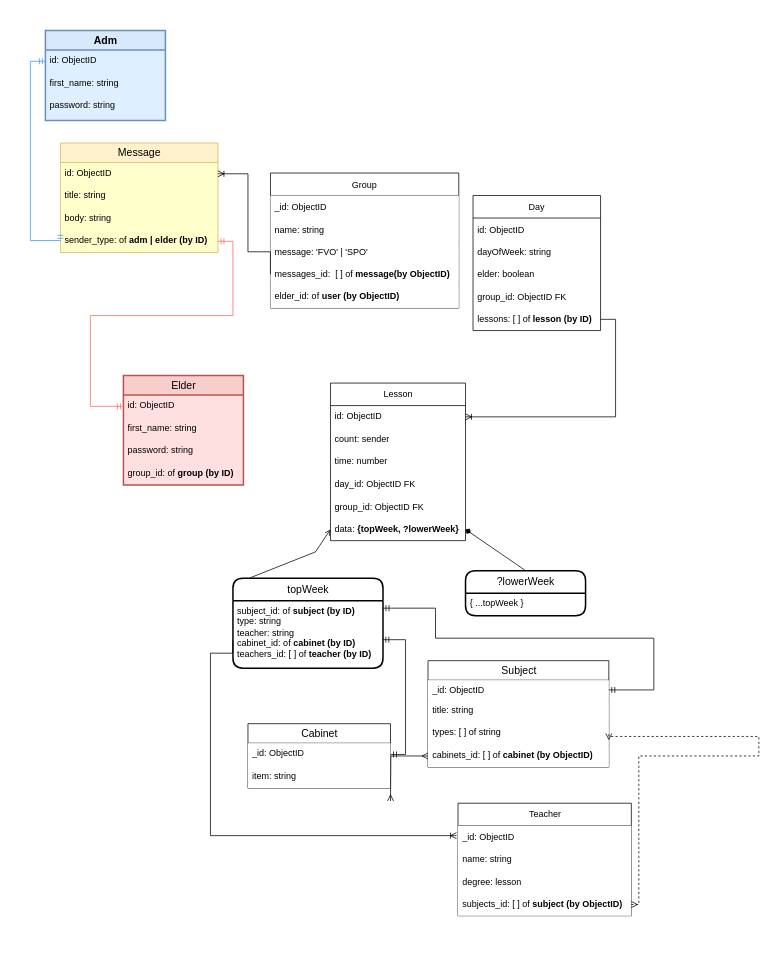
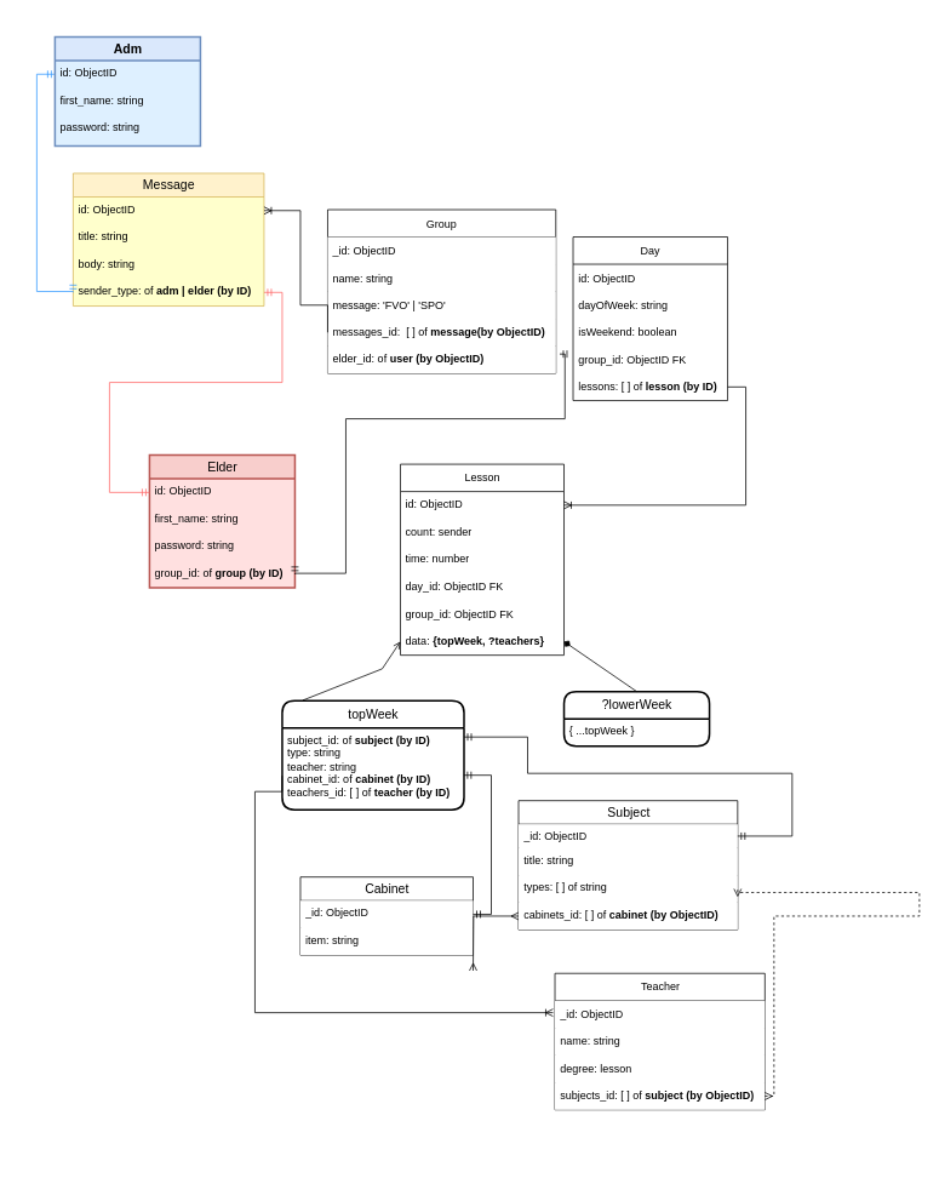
  <mxCell id="0" />
  <mxCell id="1" parent="0" />
  <mxCell id="2" value="" style="rounded=0;whiteSpace=wrap;html=1;shadow=0;dashed=1;strokeColor=none;strokeWidth=2;fillColor=none;gradientColor=#ffffff;" parent="1" vertex="1"><mxGeometry x="20" y="20" width="850" height="1260" as="geometry" /></mxCell>
  <mxCell id="3" value="Group" style="swimlane;fontStyle=0;childLayout=stackLayout;horizontal=1;startSize=30;horizontalStack=0;resizeParent=1;resizeParentMax=0;resizeLast=0;collapsible=1;marginBottom=0;fillColor=#FFFFFF;" parent="1" vertex="1"><mxGeometry x="360" y="230" width="251" height="180" as="geometry"><mxRectangle x="339" y="209" width="70" height="30" as="alternateBounds" /></mxGeometry></mxCell>
  <mxCell id="4" value="_id: ObjectID" style="text;strokeColor=none;fillColor=#FFFFFF;align=left;verticalAlign=middle;spacingLeft=4;spacingRight=4;overflow=hidden;points=[[0,0.5],[1,0.5]];portConstraint=eastwest;rotatable=0;" parent="3" vertex="1"><mxGeometry y="30" width="251" height="30" as="geometry" /></mxCell>
  <mxCell id="5" value="name: string    " style="text;strokeColor=none;fillColor=#FFFFFF;align=left;verticalAlign=middle;spacingLeft=4;spacingRight=4;overflow=hidden;points=[[0,0.5],[1,0.5]];portConstraint=eastwest;rotatable=0;" parent="3" vertex="1"><mxGeometry y="60" width="251" height="30" as="geometry" /></mxCell>
  <mxCell id="6" value="message: 'FVO' | 'SPO'" style="text;strokeColor=none;fillColor=#FFFFFF;align=left;verticalAlign=middle;spacingLeft=4;spacingRight=4;overflow=hidden;points=[[0,0.5],[1,0.5]];portConstraint=eastwest;rotatable=0;" parent="3" vertex="1"><mxGeometry y="90" width="251" height="30" as="geometry" /></mxCell>
  <mxCell id="7" value="&lt;span style=&quot;font-weight: normal;&quot;&gt;messages_id:&amp;nbsp;&amp;nbsp;[ ] of&amp;nbsp;&lt;/span&gt;message(by&amp;nbsp;ObjectID)&amp;nbsp;&amp;nbsp; &amp;nbsp;" style="text;strokeColor=none;fillColor=#FFFFFF;align=left;verticalAlign=middle;spacingLeft=4;spacingRight=4;overflow=hidden;points=[[0,0.5],[1,0.5]];portConstraint=eastwest;rotatable=0;fontStyle=1;html=1;" parent="3" vertex="1"><mxGeometry y="120" width="251" height="30" as="geometry" /></mxCell>
  <mxCell id="8" value="elder_id: of &lt;b&gt;user (&lt;/b&gt;&lt;b&gt;by&amp;nbsp;ObjectID)&lt;/b&gt;" style="text;strokeColor=none;fillColor=#FFFFFF;align=left;verticalAlign=middle;spacingLeft=4;spacingRight=4;overflow=hidden;points=[[0,0.5],[1,0.5]];portConstraint=eastwest;rotatable=0;html=1;" parent="3" vertex="1"><mxGeometry y="150" width="251" height="30" as="geometry" /></mxCell>
  <mxCell id="9" value="Day" style="swimlane;fontStyle=0;childLayout=stackLayout;horizontal=1;startSize=30;horizontalStack=0;resizeParent=1;resizeParentMax=0;resizeLast=0;collapsible=1;marginBottom=0;" parent="1" vertex="1"><mxGeometry x="630" y="260" width="170" height="180" as="geometry" /></mxCell>
  <mxCell id="10" value="id: ObjectID" style="text;strokeColor=none;fillColor=none;align=left;verticalAlign=middle;spacingLeft=4;spacingRight=4;overflow=hidden;points=[[0,0.5],[1,0.5]];portConstraint=eastwest;rotatable=0;" parent="9" vertex="1"><mxGeometry y="30" width="170" height="30" as="geometry" /></mxCell>
  <mxCell id="11" value="dayOfWeek: string" style="text;strokeColor=none;fillColor=none;align=left;verticalAlign=middle;spacingLeft=4;spacingRight=4;overflow=hidden;points=[[0,0.5],[1,0.5]];portConstraint=eastwest;rotatable=0;" parent="9" vertex="1"><mxGeometry y="60" width="170" height="30" as="geometry" /></mxCell>
- <mxCell id="12" value="elder: boolean" style="text;strokeColor=none;fillColor=none;align=left;verticalAlign=middle;spacingLeft=4;spacingRight=4;overflow=hidden;points=[[0,0.5],[1,0.5]];portConstraint=eastwest;rotatable=0;html=1;" parent="9" vertex="1"><mxGeometry y="90" width="170" height="30" as="geometry" /></mxCell>
+ <mxCell id="12" value="isWeekend: boolean" style="text;strokeColor=none;fillColor=none;align=left;verticalAlign=middle;spacingLeft=4;spacingRight=4;overflow=hidden;points=[[0,0.5],[1,0.5]];portConstraint=eastwest;rotatable=0;html=1;" parent="9" vertex="1"><mxGeometry y="90" width="170" height="30" as="geometry" /></mxCell>
  <mxCell id="13" value="group_id: ObjectID FK" style="text;strokeColor=none;fillColor=none;align=left;verticalAlign=middle;spacingLeft=4;spacingRight=4;overflow=hidden;points=[[0,0.5],[1,0.5]];portConstraint=eastwest;rotatable=0;" parent="9" vertex="1"><mxGeometry y="120" width="170" height="30" as="geometry" /></mxCell>
  <mxCell id="14" value="lessons: [ ] of &lt;b&gt;lesson (by ID)&lt;/b&gt;" style="text;strokeColor=none;fillColor=none;align=left;verticalAlign=middle;spacingLeft=4;spacingRight=4;overflow=hidden;points=[[0,0.5],[1,0.5]];portConstraint=eastwest;rotatable=0;html=1;" parent="9" vertex="1"><mxGeometry y="150" width="170" height="30" as="geometry" /></mxCell>
  <mxCell id="15" value="Lesson" style="swimlane;fontStyle=0;childLayout=stackLayout;horizontal=1;startSize=30;horizontalStack=0;resizeParent=1;resizeParentMax=0;resizeLast=0;collapsible=1;marginBottom=0;html=1;" parent="1" vertex="1"><mxGeometry x="440" y="510" width="180" height="210" as="geometry" /></mxCell>
  <mxCell id="16" value="id: ObjectID" style="text;strokeColor=none;fillColor=none;align=left;verticalAlign=middle;spacingLeft=4;spacingRight=4;overflow=hidden;points=[[0,0.5],[1,0.5]];portConstraint=eastwest;rotatable=0;html=1;" parent="15" vertex="1"><mxGeometry y="30" width="180" height="30" as="geometry" /></mxCell>
  <mxCell id="17" value="count: sender" style="text;strokeColor=none;fillColor=none;align=left;verticalAlign=middle;spacingLeft=4;spacingRight=4;overflow=hidden;points=[[0,0.5],[1,0.5]];portConstraint=eastwest;rotatable=0;html=1;" parent="15" vertex="1"><mxGeometry y="60" width="180" height="30" as="geometry" /></mxCell>
  <mxCell id="18" value="time: number" style="text;strokeColor=none;fillColor=none;align=left;verticalAlign=middle;spacingLeft=4;spacingRight=4;overflow=hidden;points=[[0,0.5],[1,0.5]];portConstraint=eastwest;rotatable=0;html=1;" parent="15" vertex="1"><mxGeometry y="90" width="180" height="30" as="geometry" /></mxCell>
  <mxCell id="19" value="day_id: ObjectID FK" style="text;strokeColor=none;fillColor=none;align=left;verticalAlign=middle;spacingLeft=4;spacingRight=4;overflow=hidden;points=[[0,0.5],[1,0.5]];portConstraint=eastwest;rotatable=0;html=1;" parent="15" vertex="1"><mxGeometry y="120" width="180" height="30" as="geometry" /></mxCell>
  <mxCell id="20" value="group_id: ObjectID FK" style="text;strokeColor=none;fillColor=none;align=left;verticalAlign=middle;spacingLeft=4;spacingRight=4;overflow=hidden;points=[[0,0.5],[1,0.5]];portConstraint=eastwest;rotatable=0;html=1;" parent="15" vertex="1"><mxGeometry y="150" width="180" height="30" as="geometry" /></mxCell>
- <mxCell id="21" value="data: &lt;b&gt;{topWeek, ?lowerWeek}&lt;/b&gt;" style="text;strokeColor=none;fillColor=none;align=left;verticalAlign=middle;spacingLeft=4;spacingRight=4;overflow=hidden;points=[[0,0.5],[1,0.5]];portConstraint=eastwest;rotatable=0;html=1;shadow=0;" parent="15" vertex="1"><mxGeometry y="180" width="180" height="30" as="geometry" /></mxCell>
+ <mxCell id="21" value="data: &lt;b&gt;{topWeek, ?teachers}&lt;/b&gt;" style="text;strokeColor=none;fillColor=none;align=left;verticalAlign=middle;spacingLeft=4;spacingRight=4;overflow=hidden;points=[[0,0.5],[1,0.5]];portConstraint=eastwest;rotatable=0;html=1;shadow=0;" parent="15" vertex="1"><mxGeometry y="180" width="180" height="30" as="geometry" /></mxCell>
  <mxCell id="22" value="" style="edgeStyle=orthogonalEdgeStyle;fontSize=12;html=1;endArrow=ERoneToMany;rounded=0;exitX=1;exitY=0.5;exitDx=0;exitDy=0;entryX=1;entryY=0.5;entryDx=0;entryDy=0;" parent="1" source="14" target="16" edge="1"><mxGeometry width="100" height="100" relative="1" as="geometry"><mxPoint x="380" y="705" as="sourcePoint" /><mxPoint x="620" y="590" as="targetPoint" /><Array as="points"><mxPoint x="820" y="425" /><mxPoint x="820" y="555" /></Array></mxGeometry></mxCell>
  <mxCell id="23" value="topWeek" style="swimlane;childLayout=stackLayout;horizontal=1;startSize=30;horizontalStack=0;rounded=1;fontSize=14;fontStyle=0;strokeWidth=2;resizeParent=0;resizeLast=1;shadow=0;dashed=0;align=center;html=1;" parent="1" vertex="1"><mxGeometry x="310" y="770" width="200" height="120" as="geometry" /></mxCell>
  <mxCell id="24" value="subject_id: of &lt;b&gt;subject (by ID)&lt;/b&gt;&lt;br&gt;type: string&lt;br&gt;teacher: string&lt;br&gt;cabinet_id: of&amp;nbsp;&lt;b&gt;cabinet&amp;nbsp;(by ID)&lt;/b&gt;&lt;br&gt;teachers_id: [ ] of&amp;nbsp;&lt;b&gt;teacher (by ID)&lt;/b&gt;" style="align=left;strokeColor=none;fillColor=none;spacingLeft=4;fontSize=12;verticalAlign=top;resizable=0;rotatable=0;part=1;shadow=0;html=1;" parent="23" vertex="1"><mxGeometry y="30" width="200" height="90" as="geometry" /></mxCell>
  <mxCell id="25" value="?lowerWeek" style="swimlane;childLayout=stackLayout;horizontal=1;startSize=30;horizontalStack=0;rounded=1;fontSize=14;fontStyle=0;strokeWidth=2;resizeParent=0;resizeLast=1;shadow=0;dashed=0;align=center;html=1;" parent="1" vertex="1"><mxGeometry x="620" y="760" width="160" height="60" as="geometry" /></mxCell>
  <mxCell id="26" value="{ ...topWeek }&amp;nbsp;" style="align=left;strokeColor=none;fillColor=none;spacingLeft=4;fontSize=12;verticalAlign=top;resizable=0;rotatable=0;part=1;shadow=0;html=1;" parent="25" vertex="1"><mxGeometry y="30" width="160" height="30" as="geometry" /></mxCell>
  <mxCell id="27" value="" style="endArrow=open;html=1;rounded=0;entryX=0;entryY=0.5;entryDx=0;entryDy=0;exitX=0.113;exitY=-0.003;exitDx=0;exitDy=0;exitPerimeter=0;" parent="1" source="23" target="21" edge="1"><mxGeometry width="50" height="50" relative="1" as="geometry"><mxPoint x="410" y="760" as="sourcePoint" /><mxPoint x="480" y="740" as="targetPoint" /><Array as="points"><mxPoint x="420" y="735" /></Array></mxGeometry></mxCell>
  <mxCell id="28" value="" style="endArrow=diamond;html=1;rounded=0;entryX=1;entryY=0.5;entryDx=0;entryDy=0;exitX=0.5;exitY=0;exitDx=0;exitDy=0;" parent="1" source="25" target="21" edge="1"><mxGeometry width="50" height="50" relative="1" as="geometry"><mxPoint x="420" y="760" as="sourcePoint" /><mxPoint x="440" y="715" as="targetPoint" /></mxGeometry></mxCell>
  <mxCell id="29" value="Teacher" style="swimlane;fontStyle=0;childLayout=stackLayout;horizontal=1;startSize=30;horizontalStack=0;resizeParent=1;resizeParentMax=0;resizeLast=0;collapsible=1;marginBottom=0;shadow=0;strokeColor=default;html=1;fillColor=#FFFFFF;" parent="1" vertex="1"><mxGeometry x="610" y="1070" width="231" height="150" as="geometry" /></mxCell>
  <mxCell id="30" value="_id: ObjectID" style="text;strokeColor=none;fillColor=#FFFFFF;align=left;verticalAlign=middle;spacingLeft=4;spacingRight=4;overflow=hidden;points=[[0,0.5],[1,0.5]];portConstraint=eastwest;rotatable=0;shadow=0;html=1;" parent="29" vertex="1"><mxGeometry y="30" width="231" height="30" as="geometry" /></mxCell>
  <mxCell id="31" value="name: string" style="text;strokeColor=none;fillColor=#FFFFFF;align=left;verticalAlign=middle;spacingLeft=4;spacingRight=4;overflow=hidden;points=[[0,0.5],[1,0.5]];portConstraint=eastwest;rotatable=0;shadow=0;html=1;" parent="29" vertex="1"><mxGeometry y="60" width="231" height="30" as="geometry" /></mxCell>
  <mxCell id="32" value="degree: lesson" style="text;strokeColor=none;fillColor=#FFFFFF;align=left;verticalAlign=middle;spacingLeft=4;spacingRight=4;overflow=hidden;points=[[0,0.5],[1,0.5]];portConstraint=eastwest;rotatable=0;shadow=0;html=1;" parent="29" vertex="1"><mxGeometry y="90" width="231" height="30" as="geometry" /></mxCell>
  <mxCell id="33" value="subjects_id: [ ] of &lt;b&gt;subject (by ObjectID)&lt;/b&gt;" style="text;strokeColor=none;fillColor=#FFFFFF;align=left;verticalAlign=middle;spacingLeft=4;spacingRight=4;overflow=hidden;points=[[0,0.5],[1,0.5]];portConstraint=eastwest;rotatable=0;shadow=0;html=1;" parent="29" vertex="1"><mxGeometry y="120" width="231" height="30" as="geometry" /></mxCell>
  <mxCell id="34" value="" style="fontSize=12;html=1;endArrow=ERoneToMany;rounded=0;exitX=-0.001;exitY=0.586;exitDx=0;exitDy=0;entryX=-0.009;entryY=0.44;entryDx=0;entryDy=0;entryPerimeter=0;edgeStyle=orthogonalEdgeStyle;exitPerimeter=0;" parent="1" source="24" target="30" edge="1"><mxGeometry width="100" height="100" relative="1" as="geometry"><mxPoint x="284" y="1000" as="sourcePoint" /><mxPoint x="384" y="900" as="targetPoint" /><Array as="points"><mxPoint x="280" y="870" /><mxPoint x="280" y="1113" /></Array></mxGeometry></mxCell>
  <mxCell id="35" value="Subject" style="swimlane;fontStyle=0;childLayout=stackLayout;horizontal=1;startSize=26;horizontalStack=0;resizeParent=1;resizeParentMax=0;resizeLast=0;collapsible=1;marginBottom=0;align=center;fontSize=14;shadow=0;strokeColor=default;html=1;fillColor=#FFFFFF;" parent="1" vertex="1"><mxGeometry x="570" y="880" width="241" height="142" as="geometry" /></mxCell>
  <mxCell id="36" value="_id: ObjectID" style="text;strokeColor=none;fillColor=#FFFFFF;spacingLeft=4;spacingRight=4;overflow=hidden;rotatable=0;points=[[0,0.5],[1,0.5]];portConstraint=eastwest;fontSize=12;shadow=0;html=1;" parent="35" vertex="1"><mxGeometry y="26" width="241" height="26" as="geometry" /></mxCell>
  <mxCell id="37" value="title: string" style="text;strokeColor=none;fillColor=#FFFFFF;spacingLeft=4;spacingRight=4;overflow=hidden;rotatable=0;points=[[0,0.5],[1,0.5]];portConstraint=eastwest;fontSize=12;shadow=0;html=1;" parent="35" vertex="1"><mxGeometry y="52" width="241" height="30" as="geometry" /></mxCell>
  <mxCell id="38" value="types: [ ] of string&amp;nbsp;" style="text;strokeColor=none;fillColor=#FFFFFF;spacingLeft=4;spacingRight=4;overflow=hidden;rotatable=0;points=[[0,0.5],[1,0.5]];portConstraint=eastwest;fontSize=12;shadow=0;html=1;" parent="35" vertex="1"><mxGeometry y="82" width="241" height="30" as="geometry" /></mxCell>
  <mxCell id="39" value="cabinets_id: [ ] of&amp;nbsp;&lt;b&gt;cabinet&amp;nbsp;(by&amp;nbsp;ObjectID)&lt;/b&gt;" style="text;strokeColor=none;fillColor=#FFFFFF;spacingLeft=4;spacingRight=4;overflow=hidden;rotatable=0;points=[[0,0.5],[1,0.5]];portConstraint=eastwest;fontSize=12;shadow=0;html=1;" parent="35" vertex="1"><mxGeometry y="112" width="241" height="30" as="geometry" /></mxCell>
  <mxCell id="40" value="Cabinet" style="swimlane;fontStyle=0;childLayout=stackLayout;horizontal=1;startSize=26;horizontalStack=0;resizeParent=1;resizeParentMax=0;resizeLast=0;collapsible=1;marginBottom=0;align=center;fontSize=14;shadow=0;strokeColor=default;html=1;fillColor=#FFFFFF;" parent="1" vertex="1"><mxGeometry x="330" y="964" width="190" height="86" as="geometry" /></mxCell>
  <mxCell id="41" value="_id: ObjectID" style="text;strokeColor=none;fillColor=#FFFFFF;spacingLeft=4;spacingRight=4;overflow=hidden;rotatable=0;points=[[0,0.5],[1,0.5]];portConstraint=eastwest;fontSize=12;shadow=0;html=1;" parent="40" vertex="1"><mxGeometry y="26" width="190" height="30" as="geometry" /></mxCell>
  <mxCell id="42" value="item: string" style="text;strokeColor=none;fillColor=#FFFFFF;spacingLeft=4;spacingRight=4;overflow=hidden;rotatable=0;points=[[0,0.5],[1,0.5]];portConstraint=eastwest;fontSize=12;shadow=0;html=1;" parent="40" vertex="1"><mxGeometry y="56" width="190" height="30" as="geometry" /></mxCell>
  <mxCell id="43" value="" style="fontSize=12;html=1;endArrow=ERmandOne;startArrow=ERmandOne;rounded=0;exitX=0.999;exitY=0.578;exitDx=0;exitDy=0;edgeStyle=orthogonalEdgeStyle;entryX=1;entryY=0.5;entryDx=0;entryDy=0;exitPerimeter=0;" parent="1" source="24" target="41" edge="1"><mxGeometry width="100" height="100" relative="1" as="geometry"><mxPoint x="580" y="840" as="sourcePoint" /><mxPoint x="510" y="1020" as="targetPoint" /><Array as="points"><mxPoint x="540" y="852" /><mxPoint x="540" y="1005" /></Array></mxGeometry></mxCell>
  <mxCell id="44" value="" style="fontSize=12;html=1;endArrow=ERmandOne;startArrow=ERmandOne;rounded=0;entryX=1;entryY=0.5;entryDx=0;entryDy=0;edgeStyle=orthogonalEdgeStyle;" parent="1" target="36" edge="1"><mxGeometry width="100" height="100" relative="1" as="geometry"><mxPoint x="510" y="810" as="sourcePoint" /><mxPoint x="520" y="920" as="targetPoint" /><Array as="points"><mxPoint x="580" y="810" /><mxPoint x="580" y="850" /><mxPoint x="871" y="850" /><mxPoint x="871" y="919" /></Array></mxGeometry></mxCell>
  <mxCell id="45" value="" style="edgeStyle=orthogonalEdgeStyle;fontSize=12;html=1;endArrow=ERmany;startArrow=ERmany;rounded=0;exitX=1;exitY=0.5;exitDx=0;exitDy=0;entryX=1;entryY=0.5;entryDx=0;entryDy=0;dashed=1;" parent="1" source="33" target="38" edge="1"><mxGeometry width="100" height="100" relative="1" as="geometry"><mxPoint x="420" y="1100" as="sourcePoint" /><mxPoint x="951" y="981" as="targetPoint" /><Array as="points"><mxPoint x="851" y="1205" /><mxPoint x="851" y="1007" /><mxPoint x="1011" y="1007" /><mxPoint x="1011" y="981" /><mxPoint x="811" y="981" /></Array></mxGeometry></mxCell>
  <mxCell id="46" value="" style="edgeStyle=orthogonalEdgeStyle;fontSize=12;html=1;endArrow=ERmany;startArrow=ERmany;rounded=0;exitX=1;exitY=0.5;exitDx=0;exitDy=0;entryX=0;entryY=0.5;entryDx=0;entryDy=0;" parent="1" target="39" edge="1"><mxGeometry width="100" height="100" relative="1" as="geometry"><mxPoint x="520" y="1067" as="sourcePoint" /><mxPoint x="670" y="930" as="targetPoint" /></mxGeometry></mxCell>
  <mxCell id="47" value="Elder" style="swimlane;fontStyle=0;childLayout=stackLayout;horizontal=1;startSize=26;horizontalStack=0;resizeParent=1;resizeParentMax=0;resizeLast=0;collapsible=1;marginBottom=0;align=center;fontSize=14;shadow=0;strokeColor=#b85450;html=1;strokeWidth=2;fillColor=#f8cecc;swimlaneFillColor=#FFE0E0;" parent="1" vertex="1"><mxGeometry x="164" y="500" width="160" height="146" as="geometry" /></mxCell>
  <mxCell id="48" value="id: ObjectID" style="text;strokeColor=none;fillColor=none;spacingLeft=4;spacingRight=4;overflow=hidden;rotatable=0;points=[[0,0.5],[1,0.5]];portConstraint=eastwest;fontSize=12;shadow=0;html=1;" parent="47" vertex="1"><mxGeometry y="26" width="160" height="30" as="geometry" /></mxCell>
  <mxCell id="49" value="first_name: string&amp;nbsp; &amp;nbsp;&amp;nbsp;" style="text;strokeColor=none;fillColor=none;spacingLeft=4;spacingRight=4;overflow=hidden;rotatable=0;points=[[0,0.5],[1,0.5]];portConstraint=eastwest;fontSize=12;shadow=0;html=1;" parent="47" vertex="1"><mxGeometry y="56" width="160" height="30" as="geometry" /></mxCell>
  <mxCell id="50" value="password: string&amp;nbsp; &amp;nbsp;&amp;nbsp;" style="text;strokeColor=none;fillColor=none;spacingLeft=4;spacingRight=4;overflow=hidden;rotatable=0;points=[[0,0.5],[1,0.5]];portConstraint=eastwest;fontSize=12;shadow=0;html=1;" parent="47" vertex="1"><mxGeometry y="86" width="160" height="30" as="geometry" /></mxCell>
  <mxCell id="51" value="group_id: of&amp;nbsp;&lt;b&gt;group (&lt;/b&gt;&lt;b&gt;by ID&lt;/b&gt;&lt;b&gt;)&lt;/b&gt;&lt;br&gt;&amp;nbsp;" style="text;strokeColor=none;fillColor=none;spacingLeft=4;spacingRight=4;overflow=hidden;rotatable=0;points=[[0,0.5],[1,0.5]];portConstraint=eastwest;fontSize=12;shadow=0;html=1;" parent="47" vertex="1"><mxGeometry y="116" width="160" height="30" as="geometry" /></mxCell>
+ <mxCell id="52" value="" style="fontSize=12;html=1;endArrow=ERmandOne;startArrow=ERmandOne;rounded=0;exitX=1;exitY=0.5;exitDx=0;exitDy=0;edgeStyle=orthogonalEdgeStyle;entryX=1.017;entryY=0.293;entryDx=0;entryDy=0;entryPerimeter=0;" parent="1" source="51" target="8" edge="1"><mxGeometry width="100" height="100" relative="1" as="geometry"><mxPoint x="154" y="530" as="sourcePoint" /><mxPoint x="564" y="401" as="targetPoint" /><Array as="points"><mxPoint x="324" y="630" /><mxPoint x="380" y="630" /><mxPoint x="380" y="460" /><mxPoint x="621" y="460" /><mxPoint x="621" y="389" /></Array></mxGeometry></mxCell>
  <mxCell id="53" value="Message" style="swimlane;fontStyle=0;childLayout=stackLayout;horizontal=1;startSize=26;horizontalStack=0;resizeParent=1;resizeParentMax=0;resizeLast=0;collapsible=1;marginBottom=0;align=center;fontSize=14;shadow=0;strokeColor=#d6b656;html=1;fillColor=#fff2cc;swimlaneFillColor=#FFFFCC;" parent="1" vertex="1"><mxGeometry x="80" y="190" width="210" height="146" as="geometry" /></mxCell>
  <mxCell id="54" value="id: ObjectID" style="text;strokeColor=none;fillColor=none;spacingLeft=4;spacingRight=4;overflow=hidden;rotatable=0;points=[[0,0.5],[1,0.5]];portConstraint=eastwest;fontSize=12;shadow=0;html=1;" parent="53" vertex="1"><mxGeometry y="26" width="210" height="30" as="geometry" /></mxCell>
  <mxCell id="55" value="title: string" style="text;strokeColor=none;fillColor=none;spacingLeft=4;spacingRight=4;overflow=hidden;rotatable=0;points=[[0,0.5],[1,0.5]];portConstraint=eastwest;fontSize=12;shadow=0;html=1;" parent="53" vertex="1"><mxGeometry y="56" width="210" height="30" as="geometry" /></mxCell>
  <mxCell id="56" value="body: string" style="text;strokeColor=none;fillColor=none;spacingLeft=4;spacingRight=4;overflow=hidden;rotatable=0;points=[[0,0.5],[1,0.5]];portConstraint=eastwest;fontSize=12;shadow=0;html=1;" parent="53" vertex="1"><mxGeometry y="86" width="210" height="30" as="geometry" /></mxCell>
  <mxCell id="57" value="sender_type: of &lt;b&gt;adm | elder (by ID)&lt;/b&gt;" style="text;strokeColor=none;fillColor=none;spacingLeft=4;spacingRight=4;overflow=hidden;rotatable=0;points=[[0,0.5],[1,0.5]];portConstraint=eastwest;fontSize=12;shadow=0;html=1;" parent="53" vertex="1"><mxGeometry y="116" width="210" height="30" as="geometry" /></mxCell>
  <mxCell id="58" value="" style="edgeStyle=orthogonalEdgeStyle;fontSize=12;html=1;endArrow=ERoneToMany;rounded=0;exitX=0;exitY=0.5;exitDx=0;exitDy=0;entryX=1;entryY=0.5;entryDx=0;entryDy=0;" parent="1" source="7" target="54" edge="1"><mxGeometry width="100" height="100" relative="1" as="geometry"><mxPoint x="214" y="320" as="sourcePoint" /><mxPoint x="314" y="220" as="targetPoint" /><Array as="points"><mxPoint x="330" y="335" /><mxPoint x="330" y="231" /></Array></mxGeometry></mxCell>
  <mxCell id="59" value="" style="fontSize=12;html=1;endArrow=ERmandOne;startArrow=ERmandOne;rounded=0;entryX=0;entryY=0.5;entryDx=0;entryDy=0;exitX=0;exitY=0.5;exitDx=0;exitDy=0;edgeStyle=orthogonalEdgeStyle;strokeColor=#3399FF;" parent="1" source="57" target="62" edge="1"><mxGeometry width="100" height="100" relative="1" as="geometry"><mxPoint x="270" y="290" as="sourcePoint" /><mxPoint x="370" y="190" as="targetPoint" /><Array as="points"><mxPoint x="40" y="320" /><mxPoint x="40" y="81" /></Array></mxGeometry></mxCell>
  <mxCell id="60" value="" style="edgeStyle=orthogonalEdgeStyle;fontSize=12;html=1;endArrow=ERmandOne;startArrow=ERmandOne;rounded=0;exitX=1;exitY=0.5;exitDx=0;exitDy=0;entryX=0;entryY=0.5;entryDx=0;entryDy=0;strokeColor=#FF6666;" parent="1" source="57" target="48" edge="1"><mxGeometry width="100" height="100" relative="1" as="geometry"><mxPoint x="-56" y="340" as="sourcePoint" /><mxPoint x="34" y="575.333" as="targetPoint" /><Array as="points"><mxPoint x="310" y="321" /><mxPoint x="310" y="420" /><mxPoint x="120" y="420" /><mxPoint x="120" y="541" /></Array></mxGeometry></mxCell>
  <mxCell id="61" value="&lt;b&gt;Adm&lt;/b&gt;" style="swimlane;fontStyle=0;childLayout=stackLayout;horizontal=1;startSize=26;horizontalStack=0;resizeParent=1;resizeParentMax=0;resizeLast=0;collapsible=1;marginBottom=0;align=center;fontSize=14;shadow=0;strokeColor=#6c8ebf;html=1;strokeWidth=2;fillColor=#dae8fc;swimlaneFillColor=#DEF0FF;" parent="1" vertex="1"><mxGeometry x="60" y="40" width="160" height="120" as="geometry" /></mxCell>
  <mxCell id="62" value="id: ObjectID" style="text;strokeColor=none;fillColor=none;spacingLeft=4;spacingRight=4;overflow=hidden;rotatable=0;points=[[0,0.5],[1,0.5]];portConstraint=eastwest;fontSize=12;shadow=0;html=1;" parent="61" vertex="1"><mxGeometry y="26" width="160" height="30" as="geometry" /></mxCell>
  <mxCell id="63" value="first_name: string&amp;nbsp; &amp;nbsp;&amp;nbsp;" style="text;strokeColor=none;fillColor=none;spacingLeft=4;spacingRight=4;overflow=hidden;rotatable=0;points=[[0,0.5],[1,0.5]];portConstraint=eastwest;fontSize=12;shadow=0;html=1;" parent="61" vertex="1"><mxGeometry y="56" width="160" height="30" as="geometry" /></mxCell>
  <mxCell id="64" value="password: string&amp;nbsp; &amp;nbsp;&amp;nbsp;" style="text;strokeColor=none;fillColor=none;spacingLeft=4;spacingRight=4;overflow=hidden;rotatable=0;points=[[0,0.5],[1,0.5]];portConstraint=eastwest;fontSize=12;shadow=0;html=1;" parent="61" vertex="1"><mxGeometry y="86" width="160" height="34" as="geometry" /></mxCell>
